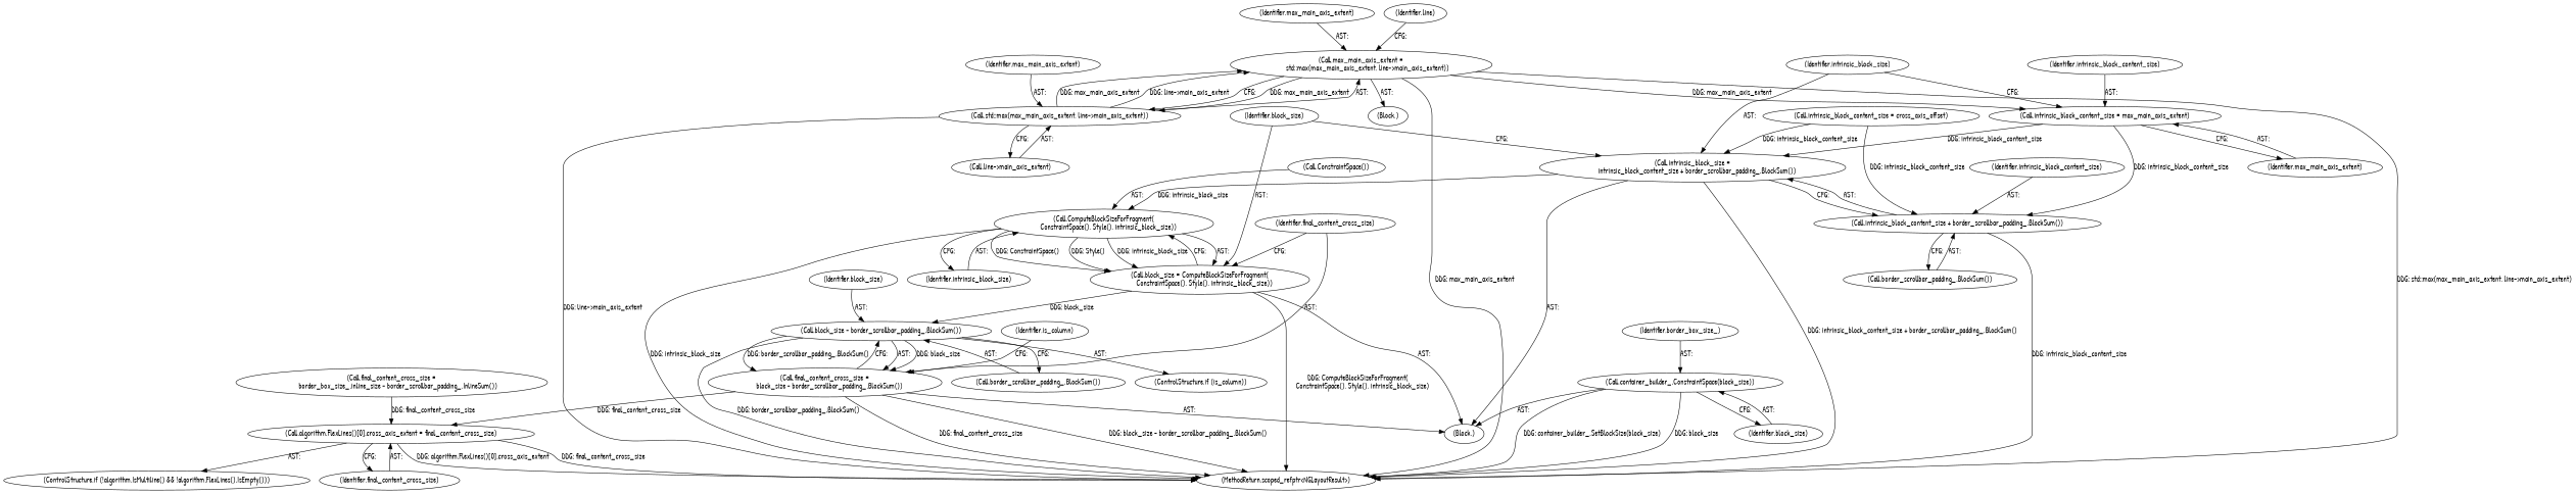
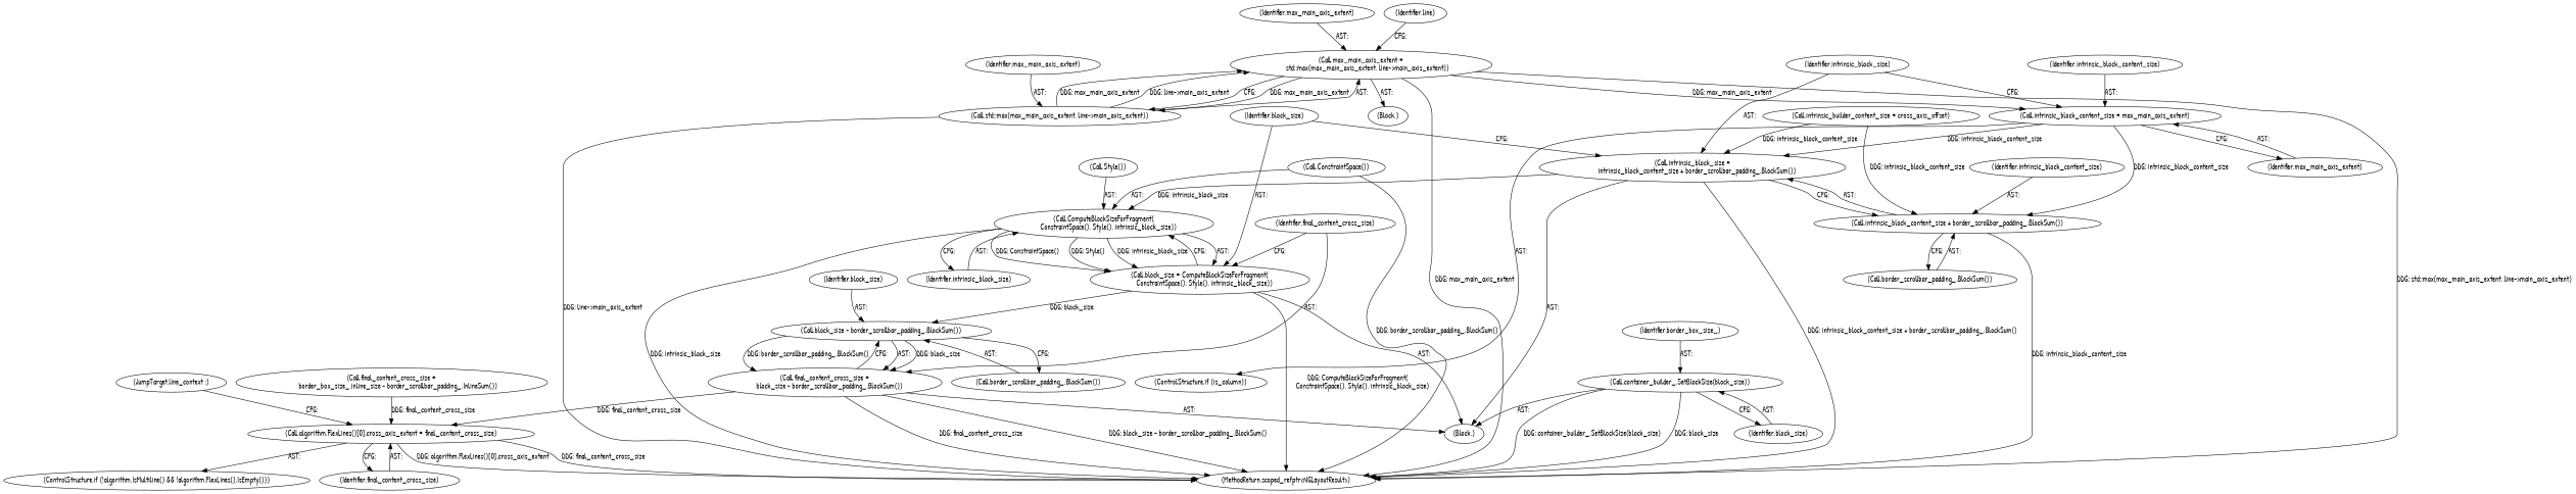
  digraph {
    fontname="Patrick Hand"
    node [fontname="Patrick Hand"]
    edge [fontname="Patrick Hand"]
    n1 [label="(Call,max_main_axis_extent =\n        std::max(max_main_axis_extent, line->main_axis_extent))"]
    n2 [label="(Call,std::max(max_main_axis_extent, line->main_axis_extent))"]
    n3 [label="(Call,intrinsic_block_content_size = max_main_axis_extent)"]
    n4 [label="(Block,)"]
    n5 [label="(MethodReturn,scoped_refptr<NGLayoutResult>)"]
-   n6 [label="(Call,line->main_axis_extent)"]
    n7 [label="(Call,intrinsic_block_size =\n      intrinsic_block_content_size + border_scrollbar_padding_.BlockSum())"]
    n8 [label="(Call,intrinsic_block_content_size + border_scrollbar_padding_.BlockSum())"]
    n9 [label="(ControlStructure,if (is_column))"]
    n10 [label="(Identifier,max_main_axis_extent)"]
    n11 [label="(Call,ComputeBlockSizeForFragment(\n      ConstraintSpace(), Style(), intrinsic_block_size))"]
    n12 [label="(Block,)"]
    n13 [label="(Call,border_scrollbar_padding_.BlockSum())"]
    n14 [label="(Call,block_size = ComputeBlockSizeForFragment(\n      ConstraintSpace(), Style(), intrinsic_block_size))"]
    n15 [label="(Identifier,intrinsic_block_size)"]
    n16 [label="(Call,block_size - border_scrollbar_padding_.BlockSum())"]
    n17 [label="(Call,final_content_cross_size =\n      block_size - border_scrollbar_padding_.BlockSum())"]
    n18 [label="(Call,border_scrollbar_padding_.BlockSum())"]
    n19 [label="(Call,algorithm.FlexLines()[0].cross_axis_extent = final_content_cross_size)"]
-   n20 [label="(Call,container_builder_.ConstraintSpace(block_size))"]
+   n20 [label="(Call,container_builder_.SetBlockSize(block_size))"]
    n21 [label="(Identifier,block_size)"]
    n22 [label="(ControlStructure,if (!algorithm.IsMultiline() && !algorithm.FlexLines().IsEmpty()))"]
    n23 [label="(Identifier,final_content_cross_size)"]
    n24 [label="(Identifier,max_main_axis_extent)"]
    n25 [label="(Identifier,final_content_cross_size)"]
    n26 [label="(Identifier,intrinsic_block_size)"]
-   n28 [label="(Identifier,is_column)"]
-   n29 [label="(Call,intrinsic_block_content_size = cross_axis_offset)"]
+   n27 [label="(Call,Style())"]
+   n29 [label="(Call,intrinsic_builder_content_size = cross_axis_offset)"]
    n30 [label="(Identifier,max_main_axis_extent)"]
    n31 [label="(Identifier,line)"]
    n32 [label="(Identifier,block_size)"]
+   n33 [label="(JumpTarget,line_context :)"]
    n34 [label="(Call,ConstraintSpace())"]
    n35 [label="(Identifier,intrinsic_block_content_size)"]
    n36 [label="(Identifier,block_size)"]
    n37 [label="(Call,final_content_cross_size =\n        border_box_size_.inline_size - border_scrollbar_padding_.InlineSum())"]
    n38 [label="(Identifier,intrinsic_block_content_size)"]
    n39 [label="(Identifier,border_box_size_)"]
    n1 -> n2 [label="CFG: "]
    n1 -> n2 [label="DDG: max_main_axis_extent"]
    n1 -> n3 [label="DDG: max_main_axis_extent"]
    n1 -> n4 [label="AST: "]
    n1 -> n5 [label="DDG: max_main_axis_extent"]
    n1 -> n5 [label="DDG: std::max(max_main_axis_extent, line->main_axis_extent)"]
    n2 -> n1 [label="AST: "]
    n2 -> n1 [label="DDG: max_main_axis_extent"]
    n2 -> n1 [label="DDG: line->main_axis_extent"]
    n2 -> n5 [label="DDG: line->main_axis_extent"]
-   n2 -> n6 [label="CFG: "]
    n3 -> n7 [label="DDG: intrinsic_block_content_size"]
    n3 -> n8 [label="DDG: intrinsic_block_content_size"]
-   n16 -> n9 [label="AST: "]
+   n3 -> n9 [label="AST: "]
    n3 -> n10 [label="CFG: "]
-   n6 -> n2 [label="AST: "]
    n7 -> n5 [label="DDG: intrinsic_block_content_size + border_scrollbar_padding_.BlockSum()"]
    n7 -> n8 [label="CFG: "]
    n7 -> n11 [label="DDG: intrinsic_block_size"]
    n7 -> n12 [label="AST: "]
    n8 -> n5 [label="DDG: intrinsic_block_content_size"]
    n8 -> n7 [label="AST: "]
    n8 -> n13 [label="CFG: "]
    n10 -> n3 [label="AST: "]
    n11 -> n5 [label="DDG: intrinsic_block_size"]
    n11 -> n14 [label="AST: "]
    n11 -> n14 [label="DDG: ConstraintSpace()"]
    n11 -> n14 [label="DDG: Style()"]
    n11 -> n14 [label="DDG: intrinsic_block_size"]
    n11 -> n15 [label="CFG: "]
    n13 -> n8 [label="AST: "]
    n14 -> n5 [label="DDG: ComputeBlockSizeForFragment(\n      ConstraintSpace(), Style(), intrinsic_block_size)"]
    n14 -> n11 [label="CFG: "]
    n14 -> n12 [label="AST: "]
    n14 -> n16 [label="DDG: block_size"]
    n15 -> n11 [label="AST: "]
-   n16 -> n5 [label="DDG: border_scrollbar_padding_.BlockSum()"]
+   n34 -> n5 [label="DDG: border_scrollbar_padding_.BlockSum()"]
    n16 -> n17 [label="AST: "]
    n16 -> n17 [label="DDG: block_size"]
    n16 -> n17 [label="DDG: border_scrollbar_padding_.BlockSum()"]
    n16 -> n18 [label="CFG: "]
    n17 -> n5 [label="DDG: block_size - border_scrollbar_padding_.BlockSum()"]
    n17 -> n5 [label="DDG: final_content_cross_size"]
    n17 -> n12 [label="AST: "]
    n17 -> n16 [label="CFG: "]
    n17 -> n19 [label="DDG: final_content_cross_size"]
    n18 -> n16 [label="AST: "]
    n19 -> n5 [label="DDG: algorithm.FlexLines()[0].cross_axis_extent"]
    n19 -> n5 [label="DDG: final_content_cross_size"]
    n19 -> n22 [label="AST: "]
    n19 -> n23 [label="CFG: "]
    n20 -> n5 [label="DDG: block_size"]
    n20 -> n5 [label="DDG: container_builder_.SetBlockSize(block_size)"]
    n20 -> n12 [label="AST: "]
    n20 -> n21 [label="CFG: "]
    n21 -> n20 [label="AST: "]
    n23 -> n19 [label="AST: "]
    n24 -> n2 [label="AST: "]
    n25 -> n14 [label="CFG: "]
    n25 -> n17 [label="AST: "]
    n26 -> n3 [label="CFG: "]
    n26 -> n7 [label="AST: "]
-   n28 -> n17 [label="CFG: "]
+   n27 -> n11 [label="AST: "]
    n29 -> n7 [label="DDG: intrinsic_block_content_size"]
    n29 -> n8 [label="DDG: intrinsic_block_content_size"]
    n30 -> n1 [label="AST: "]
    n31 -> n1 [label="CFG: "]
    n32 -> n16 [label="AST: "]
+   n33 -> n19 [label="CFG: "]
    n34 -> n11 [label="AST: "]
    n35 -> n8 [label="AST: "]
    n36 -> n7 [label="CFG: "]
    n36 -> n14 [label="AST: "]
    n37 -> n19 [label="DDG: final_content_cross_size"]
    n38 -> n3 [label="AST: "]
    n39 -> n20 [label="AST: "]
  }
